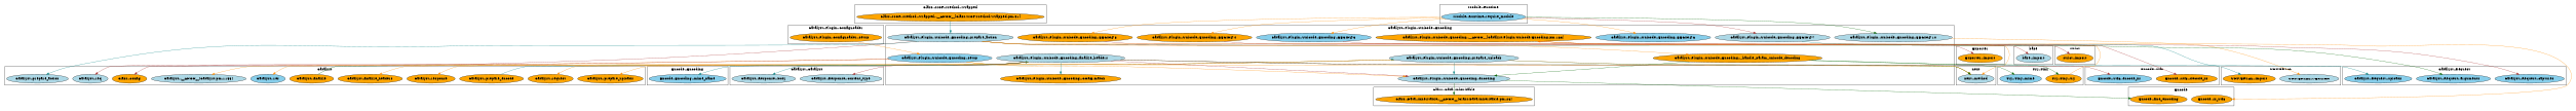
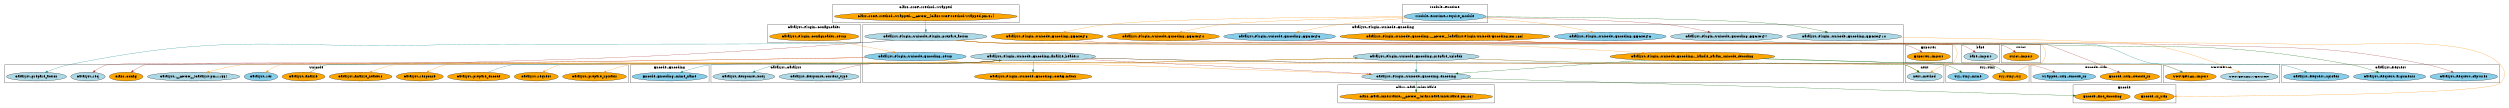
  digraph {
    node [fillcolor=orange style=filled]
    edge [color=darkorange]
    n1 [label="Catalyst::prepare_encode"]
    "Catalyst::__ANON__[Catalyst.pm:1155]" [fillcolor=lightblue]
    "Catalyst::finalize_headers"
    "Catalyst::finalize"
    n5 [label="Class::config"]
    "Catalyst::res" [fillcolor=skyblue]
    "Catalyst::response"
    "Catalyst::prepare_uploads"
    "Catalyst::request"
    "Catalyst::req" [fillcolor=lightblue]
    "Catalyst::prepare_action" [fillcolor=lightblue]
    "Catalyst::Plugin::ConfigLoader::setup"
    "Catalyst::Request::uploads" [fillcolor=skyblue]
    "Catalyst::Request::arguments" [fillcolor=skyblue]
    "Catalyst::Request::captures" [fillcolor=skyblue]
    "next::method" [fillcolor=lightblue]
    n17 [fillcolor=skyblue label="Try::Tiny::mime"]
    "Try::Tiny::try"
    "UNIVERSAL::import"
    "UNIVERSAL::VERSION" [fillcolor=lightblue]
    "Encode::Encoding::mime_name" [fillcolor=skyblue]
    "Class::MOP::Method::Wrapped::__ANON__[Class/MOP/Method/Wrapped.pm:51]"
-   "Encode::utf8::encode_xs" [fillcolor=skyblue]
+   "Encode::utf8::encode_xs" [fillcolor=skyblue label="Wrapped::utf8::encode_xs"]
    "Encode::utf8::decode_xs"
    "base::import" [fillcolor=lightblue]
    "Module::Runtime::require_module" [fillcolor=skyblue]
    "Exporter::import"
    "Encode::find_encoding"
    "Encode::is_utf8"
    "Catalyst::Response::body" [fillcolor=lightblue]
    "Catalyst::Response::content_type" [fillcolor=lightblue]
    "Catalyst::Plugin::Unicode::Encoding::BEGIN@10" [fillcolor=lightblue]
    "Catalyst::Plugin::Unicode::Encoding::setup" [fillcolor=skyblue]
    "Catalyst::Plugin::Unicode::Encoding::BEGIN@8"
-   "Catalyst::Plugin::Unicode::Encoding::prepare_action" [fillcolor=lightblue]
+   "Catalyst::Plugin::Unicode::Encoding::prepare_action" [fillcolor=lightblue label="Catalyst::Plugin::Unicode::Plugin::prepare_action"]
    "Catalyst::Plugin::Unicode::Encoding::encoding" [fillcolor=lightblue]
    "Catalyst::Plugin::Unicode::Encoding::BEGIN@4"
    "Catalyst::Plugin::Unicode::Encoding::CORE:match"
    "Catalyst::Plugin::Unicode::Encoding::BEGIN@3" [fillcolor=skyblue]
    "Catalyst::Plugin::Unicode::Encoding::BEGIN@6" [fillcolor=skyblue]
    "Catalyst::Plugin::Unicode::Encoding::_handle_param_unicode_decoding"
    "Catalyst::Plugin::Unicode::Encoding::prepare_uploads" [fillcolor=lightblue]
    "Catalyst::Plugin::Unicode::Encoding::__ANON__[Catalyst/Plugin/Unicode/Encoding.pm:163]"
    "Catalyst::Plugin::Unicode::Encoding::finalize_headers" [fillcolor=lightblue]
    "Catalyst::Plugin::Unicode::Encoding::BEGIN@7" [fillcolor=lightblue]
    "Class::Data::Inheritable::__ANON__[Class/Data/Inheritable.pm:23]"
    "strict::import"
    subgraph cluster_1 {
-     label=Catalyst
+     label=Unicode
      n1
      "Catalyst::__ANON__[Catalyst.pm:1155]"
      "Catalyst::finalize_headers"
      "Catalyst::finalize"
      n5
      "Catalyst::res"
      "Catalyst::response"
      "Catalyst::prepare_uploads"
      "Catalyst::request"
      "Catalyst::req"
      "Catalyst::prepare_action"
    }
    subgraph cluster_2 {
      label="Catalyst::Plugin::ConfigLoader"
      "Catalyst::Plugin::ConfigLoader::setup"
    }
    subgraph cluster_3 {
      label="Catalyst::Request"
      "Catalyst::Request::uploads"
      "Catalyst::Request::arguments"
      "Catalyst::Request::captures"
    }
    subgraph cluster_4 {
      label=next
      "next::method"
    }
    subgraph cluster_5 {
      label="Try::Tiny"
      n17
      "Try::Tiny::try"
    }
    subgraph cluster_6 {
      label=UNIVERSAL
      "UNIVERSAL::import"
      "UNIVERSAL::VERSION"
    }
    subgraph cluster_7 {
      label="Encode::Encoding"
      "Encode::Encoding::mime_name"
    }
    subgraph cluster_8 {
      label="Class::MOP::Method::Wrapped"
      "Class::MOP::Method::Wrapped::__ANON__[Class/MOP/Method/Wrapped.pm:51]"
    }
    subgraph cluster_9 {
      label="Encode::utf8"
      "Encode::utf8::encode_xs"
      "Encode::utf8::decode_xs"
    }
    subgraph cluster_10 {
      label=base
      "base::import"
    }
    subgraph cluster_11 {
      label="Module::Runtime"
      "Module::Runtime::require_module"
    }
    subgraph cluster_12 {
      label=Exporter
      "Exporter::import"
    }
    subgraph cluster_13 {
      label=Encode
      "Encode::find_encoding"
      "Encode::is_utf8"
    }
    subgraph cluster_14 {
      label="Catalyst::Catalyst"
      "Catalyst::Response::body"
      "Catalyst::Response::content_type"
    }
    subgraph cluster_15 {
      label="Catalyst::Plugin::Unicode::Encoding"
      "Catalyst::Plugin::Unicode::Encoding::BEGIN@10"
      "Catalyst::Plugin::Unicode::Encoding::setup"
      "Catalyst::Plugin::Unicode::Encoding::BEGIN@8"
      "Catalyst::Plugin::Unicode::Encoding::prepare_action"
      "Catalyst::Plugin::Unicode::Encoding::encoding"
      "Catalyst::Plugin::Unicode::Encoding::BEGIN@4"
      "Catalyst::Plugin::Unicode::Encoding::CORE:match"
      "Catalyst::Plugin::Unicode::Encoding::BEGIN@3"
      "Catalyst::Plugin::Unicode::Encoding::BEGIN@6"
      "Catalyst::Plugin::Unicode::Encoding::_handle_param_unicode_decoding"
      "Catalyst::Plugin::Unicode::Encoding::prepare_uploads"
      "Catalyst::Plugin::Unicode::Encoding::__ANON__[Catalyst/Plugin/Unicode/Encoding.pm:163]"
      "Catalyst::Plugin::Unicode::Encoding::finalize_headers"
      "Catalyst::Plugin::Unicode::Encoding::BEGIN@7"
    }
    subgraph cluster_16 {
      label="Class::Data::Inheritable"
      "Class::Data::Inheritable::__ANON__[Class/Data/Inheritable.pm:23]"
    }
    subgraph cluster_17 {
      label="strict"
      "strict::import"
    }
    n1 -> "Catalyst::Plugin::Unicode::Encoding::prepare_uploads" [color=teal]
    "Catalyst::finalize" -> "Catalyst::Plugin::Unicode::Encoding::finalize_headers" [color=darkgreen]
    "Catalyst::Plugin::ConfigLoader::setup" -> "Catalyst::Plugin::Unicode::Encoding::setup"
    "Try::Tiny::try" -> "Catalyst::Plugin::Unicode::Encoding::__ANON__[Catalyst/Plugin/Unicode/Encoding.pm:163]"
    "Class::MOP::Method::Wrapped::__ANON__[Class/MOP/Method/Wrapped.pm:51]" -> "Catalyst::Plugin::Unicode::Encoding::prepare_action" [color=teal]
    "Module::Runtime::require_module" -> "Catalyst::Plugin::Unicode::Encoding::BEGIN@10" [color=darkgreen]
    "Module::Runtime::require_module" -> "Catalyst::Plugin::Unicode::Encoding::BEGIN@8"
    "Module::Runtime::require_module" -> "Catalyst::Plugin::Unicode::Encoding::BEGIN@4"
    "Module::Runtime::require_module" -> "Catalyst::Plugin::Unicode::Encoding::BEGIN@3"
    "Module::Runtime::require_module" -> "Catalyst::Plugin::Unicode::Encoding::BEGIN@6"
    "Module::Runtime::require_module" -> "Catalyst::Plugin::Unicode::Encoding::BEGIN@7" [color=brown]
    "Catalyst::Plugin::Unicode::Encoding::BEGIN@10" -> "UNIVERSAL::VERSION"
    "Catalyst::Plugin::Unicode::Encoding::setup" -> "Catalyst::__ANON__[Catalyst.pm:1155]"
    "Catalyst::Plugin::Unicode::Encoding::setup" -> n5 [color=brown]
    "Catalyst::Plugin::Unicode::Encoding::setup" -> "next::method"
    "Catalyst::Plugin::Unicode::Encoding::setup" -> "Catalyst::Plugin::Unicode::Encoding::encoding"
    "Catalyst::Plugin::Unicode::Encoding::BEGIN@8" -> "Exporter::import" [color=brown]
    "Catalyst::Plugin::Unicode::Encoding::prepare_action" -> "Catalyst::req" [color=brown]
    "Catalyst::Plugin::Unicode::Encoding::prepare_action" -> "Catalyst::prepare_action" [color=teal]
    "Catalyst::Plugin::Unicode::Encoding::prepare_action" -> "Catalyst::Request::arguments" [color=darkgreen]
    "Catalyst::Plugin::Unicode::Encoding::prepare_action" -> "Catalyst::Request::captures" [color=brown]
    "Catalyst::Plugin::Unicode::Encoding::prepare_action" -> "next::method"
    "Catalyst::Plugin::Unicode::Encoding::prepare_action" -> "Catalyst::Plugin::Unicode::Encoding::_handle_param_unicode_decoding"
    "Catalyst::Plugin::Unicode::Encoding::encoding" -> "Encode::find_encoding" [color=darkgreen]
    "Catalyst::Plugin::Unicode::Encoding::encoding" -> "Class::Data::Inheritable::__ANON__[Class/Data/Inheritable.pm:23]" [color=darkgreen]
    "Catalyst::Plugin::Unicode::Encoding::BEGIN@4" -> "base::import" [color=brown]
    "Catalyst::Plugin::Unicode::Encoding::BEGIN@3" -> "strict::import" [color=brown]
    "Catalyst::Plugin::Unicode::Encoding::_handle_param_unicode_decoding" -> n17 [color=darkgreen]
    "Catalyst::Plugin::Unicode::Encoding::_handle_param_unicode_decoding" -> "Try::Tiny::try" [color=darkgreen]
    "Catalyst::Plugin::Unicode::Encoding::_handle_param_unicode_decoding" -> "Catalyst::Plugin::Unicode::Encoding::encoding" [color=darkgreen]
    "Catalyst::Plugin::Unicode::Encoding::prepare_uploads" -> "Catalyst::prepare_uploads"
    "Catalyst::Plugin::Unicode::Encoding::prepare_uploads" -> "Catalyst::request"
    "Catalyst::Plugin::Unicode::Encoding::prepare_uploads" -> "Catalyst::Request::uploads" [color=teal]
-   "Catalyst::Plugin::Unicode::Encoding::prepare_uploads" -> "next::method"
+   "Catalyst::Plugin::Unicode::Encoding::prepare_uploads" -> "UNIVERSAL::import"
    "Catalyst::Plugin::Unicode::Encoding::prepare_uploads" -> "Catalyst::Plugin::Unicode::Encoding::encoding" [color=teal]
    "Catalyst::Plugin::Unicode::Encoding::__ANON__[Catalyst/Plugin/Unicode/Encoding.pm:163]" -> "Encode::utf8::decode_xs" [color=brown]
    "Catalyst::Plugin::Unicode::Encoding::__ANON__[Catalyst/Plugin/Unicode/Encoding.pm:163]" -> "Encode::is_utf8"
    "Catalyst::Plugin::Unicode::Encoding::finalize_headers" -> "Catalyst::finalize_headers"
    "Catalyst::Plugin::Unicode::Encoding::finalize_headers" -> "Catalyst::res"
    "Catalyst::Plugin::Unicode::Encoding::finalize_headers" -> "Catalyst::response"
    "Catalyst::Plugin::Unicode::Encoding::finalize_headers" -> "next::method" [color=darkgreen]
    "Catalyst::Plugin::Unicode::Encoding::finalize_headers" -> "Encode::Encoding::mime_name" [color=teal]
    "Catalyst::Plugin::Unicode::Encoding::finalize_headers" -> "Encode::utf8::encode_xs" [color=brown]
    "Catalyst::Plugin::Unicode::Encoding::finalize_headers" -> "Catalyst::Response::body" [color=teal]
    "Catalyst::Plugin::Unicode::Encoding::finalize_headers" -> "Catalyst::Response::content_type" [color=brown]
    "Catalyst::Plugin::Unicode::Encoding::finalize_headers" -> "Catalyst::Plugin::Unicode::Encoding::encoding" [color=brown]
    "Catalyst::Plugin::Unicode::Encoding::finalize_headers" -> "Catalyst::Plugin::Unicode::Encoding::CORE:match" [color=teal]
    "Catalyst::Plugin::Unicode::Encoding::BEGIN@7" -> "UNIVERSAL::import" [color=teal]
  }
